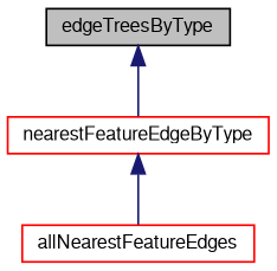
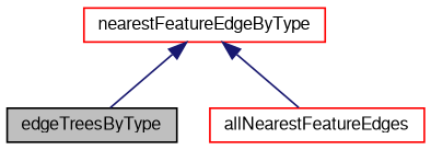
  digraph {
    rankdir=TB
    node [color=red fontname=FreeSans fontsize=10 shape=record]
    edge [color=midnightblue dir=back fontname=FreeSans fontsize=10 labelfontname=FreeSans labelfontsize=10 style=solid]
    n1 [color=black fillcolor=grey75 fontcolor=black height=0.2 label=edgeTreesByType style=filled width=0.4]
    n2 [height=0.2 label=nearestFeatureEdgeByType width=0.4]
    n3 [height=0.2 label=allNearestFeatureEdges width=0.4]
-   n1 -> n2
+   n2 -> n1
    n2 -> n3
  }
